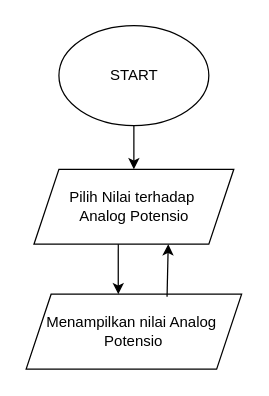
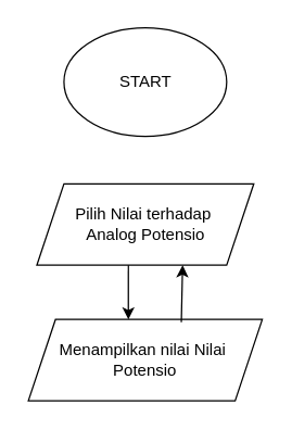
  <mxCell id="0" />
  <mxCell id="1" parent="0" />
  <mxCell id="2" value="START" style="ellipse;whiteSpace=wrap;html=1;" vertex="1" parent="1"><mxGeometry x="46.5" y="20" width="120" height="80" as="geometry" /></mxCell>
  <mxCell id="3" value="Pilih Nilai terhadap&amp;nbsp;&lt;div&gt;Analog Potensio&lt;/div&gt;" style="shape=parallelogram;perimeter=parallelogramPerimeter;whiteSpace=wrap;html=1;fixedSize=1;" vertex="1" parent="1"><mxGeometry x="26.5" y="135" width="160" height="60" as="geometry" /></mxCell>
- <mxCell id="4" value="Menampilkan nilai Analog&amp;nbsp;&lt;div&gt;Potensio&lt;/div&gt;" style="shape=parallelogram;perimeter=parallelogramPerimeter;whiteSpace=wrap;html=1;fixedSize=1;" vertex="1" parent="1"><mxGeometry x="20.25" y="235" width="172.5" height="60" as="geometry" /></mxCell>
- <mxCell id="5" value="" style="endArrow=classic;html=1;rounded=0;exitX=0.5;exitY=1;exitDx=0;exitDy=0;entryX=0.5;entryY=0;entryDx=0;entryDy=0;" edge="1" parent="1" source="2" target="3"><mxGeometry width="50" height="50" relative="1" as="geometry"><mxPoint x="94" y="245" as="sourcePoint" /><mxPoint x="144" y="195" as="targetPoint" /></mxGeometry></mxCell>
+ <mxCell id="4" value="Menampilkan nilai Nilai&amp;nbsp;&lt;div&gt;Potensio&lt;/div&gt;" style="shape=parallelogram;perimeter=parallelogramPerimeter;whiteSpace=wrap;html=1;fixedSize=1;" vertex="1" parent="1"><mxGeometry x="20.25" y="235" width="172.5" height="60" as="geometry" /></mxCell>
  <mxCell id="6" value="" style="endArrow=classic;html=1;rounded=0;exitX=0.654;exitY=0.033;exitDx=0;exitDy=0;exitPerimeter=0;" edge="1" parent="1" source="4"><mxGeometry width="50" height="50" relative="1" as="geometry"><mxPoint x="94" y="245" as="sourcePoint" /><mxPoint x="134" y="195" as="targetPoint" /></mxGeometry></mxCell>
  <mxCell id="7" value="" style="endArrow=classic;html=1;rounded=0;exitX=0.422;exitY=1;exitDx=0;exitDy=0;exitPerimeter=0;" edge="1" parent="1" source="3"><mxGeometry width="50" height="50" relative="1" as="geometry"><mxPoint x="94" y="245" as="sourcePoint" /><mxPoint x="94" y="235" as="targetPoint" /></mxGeometry></mxCell>
